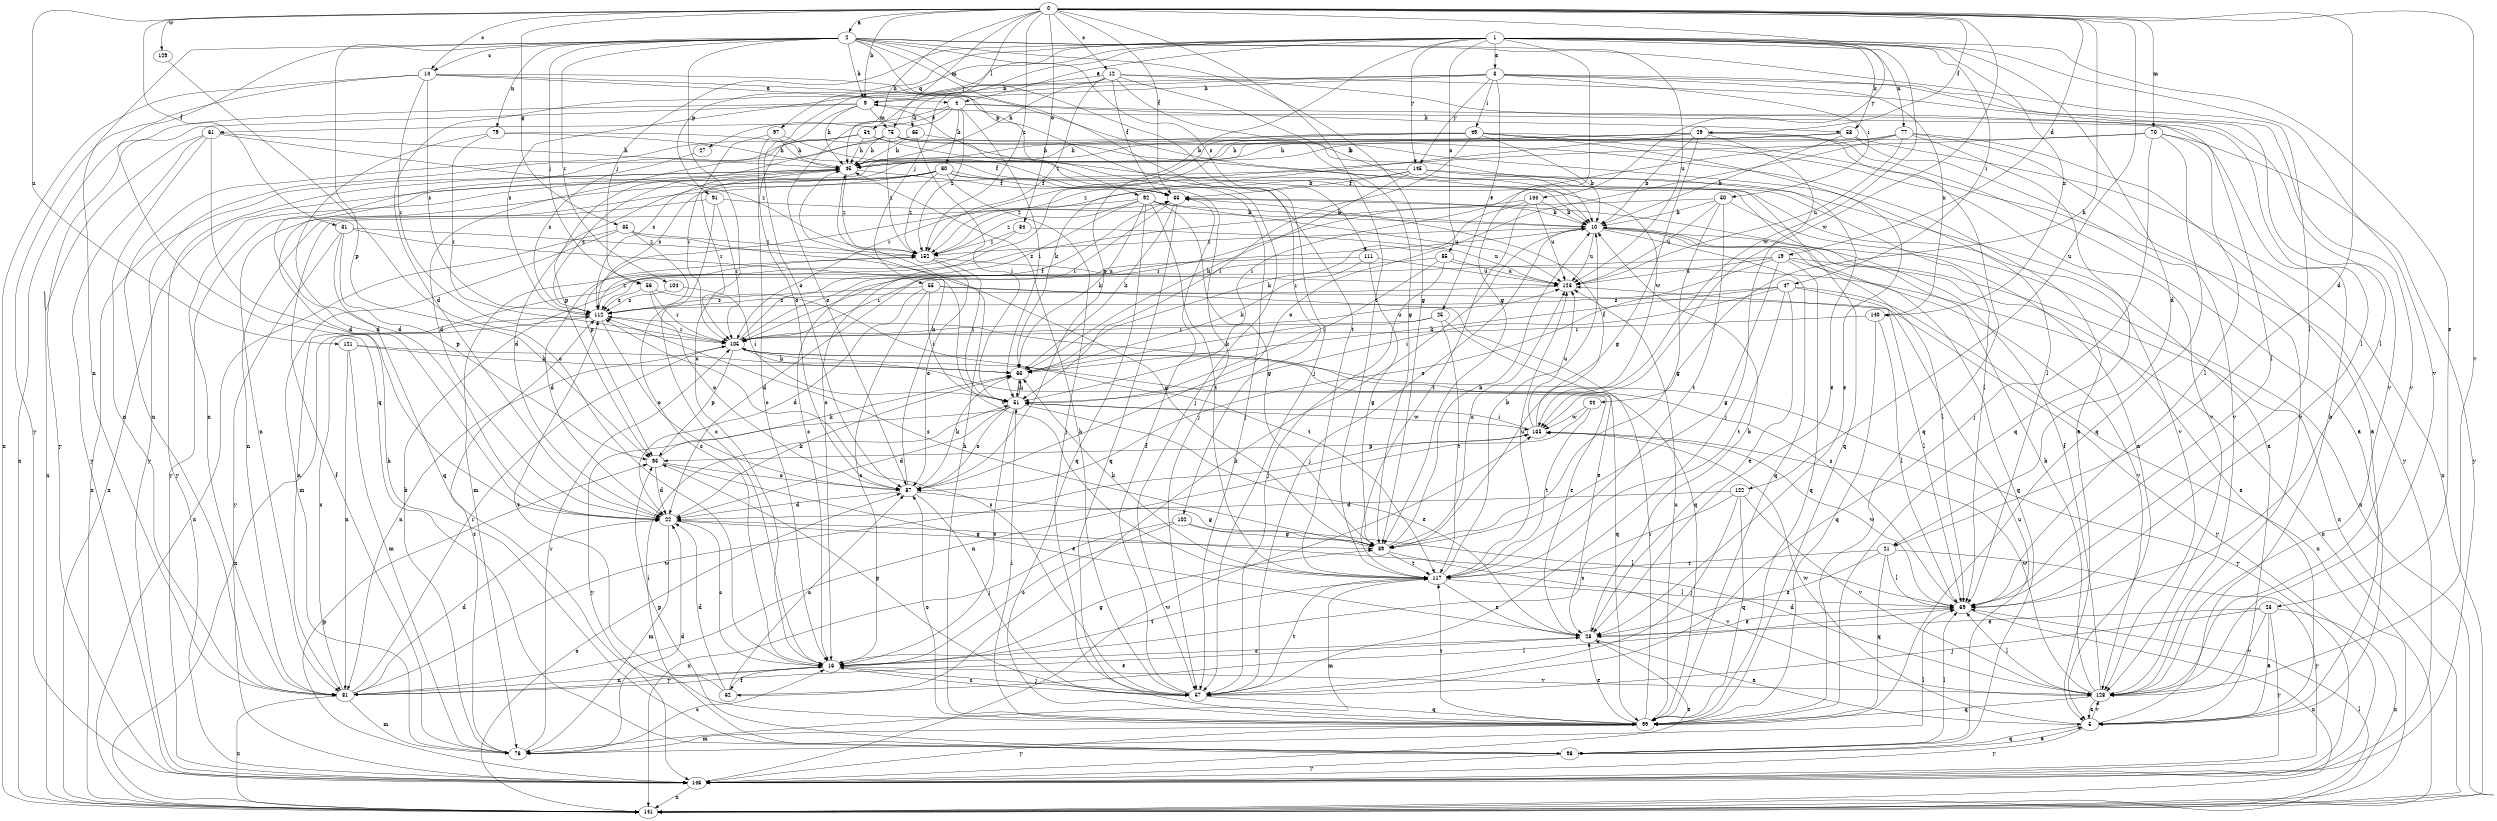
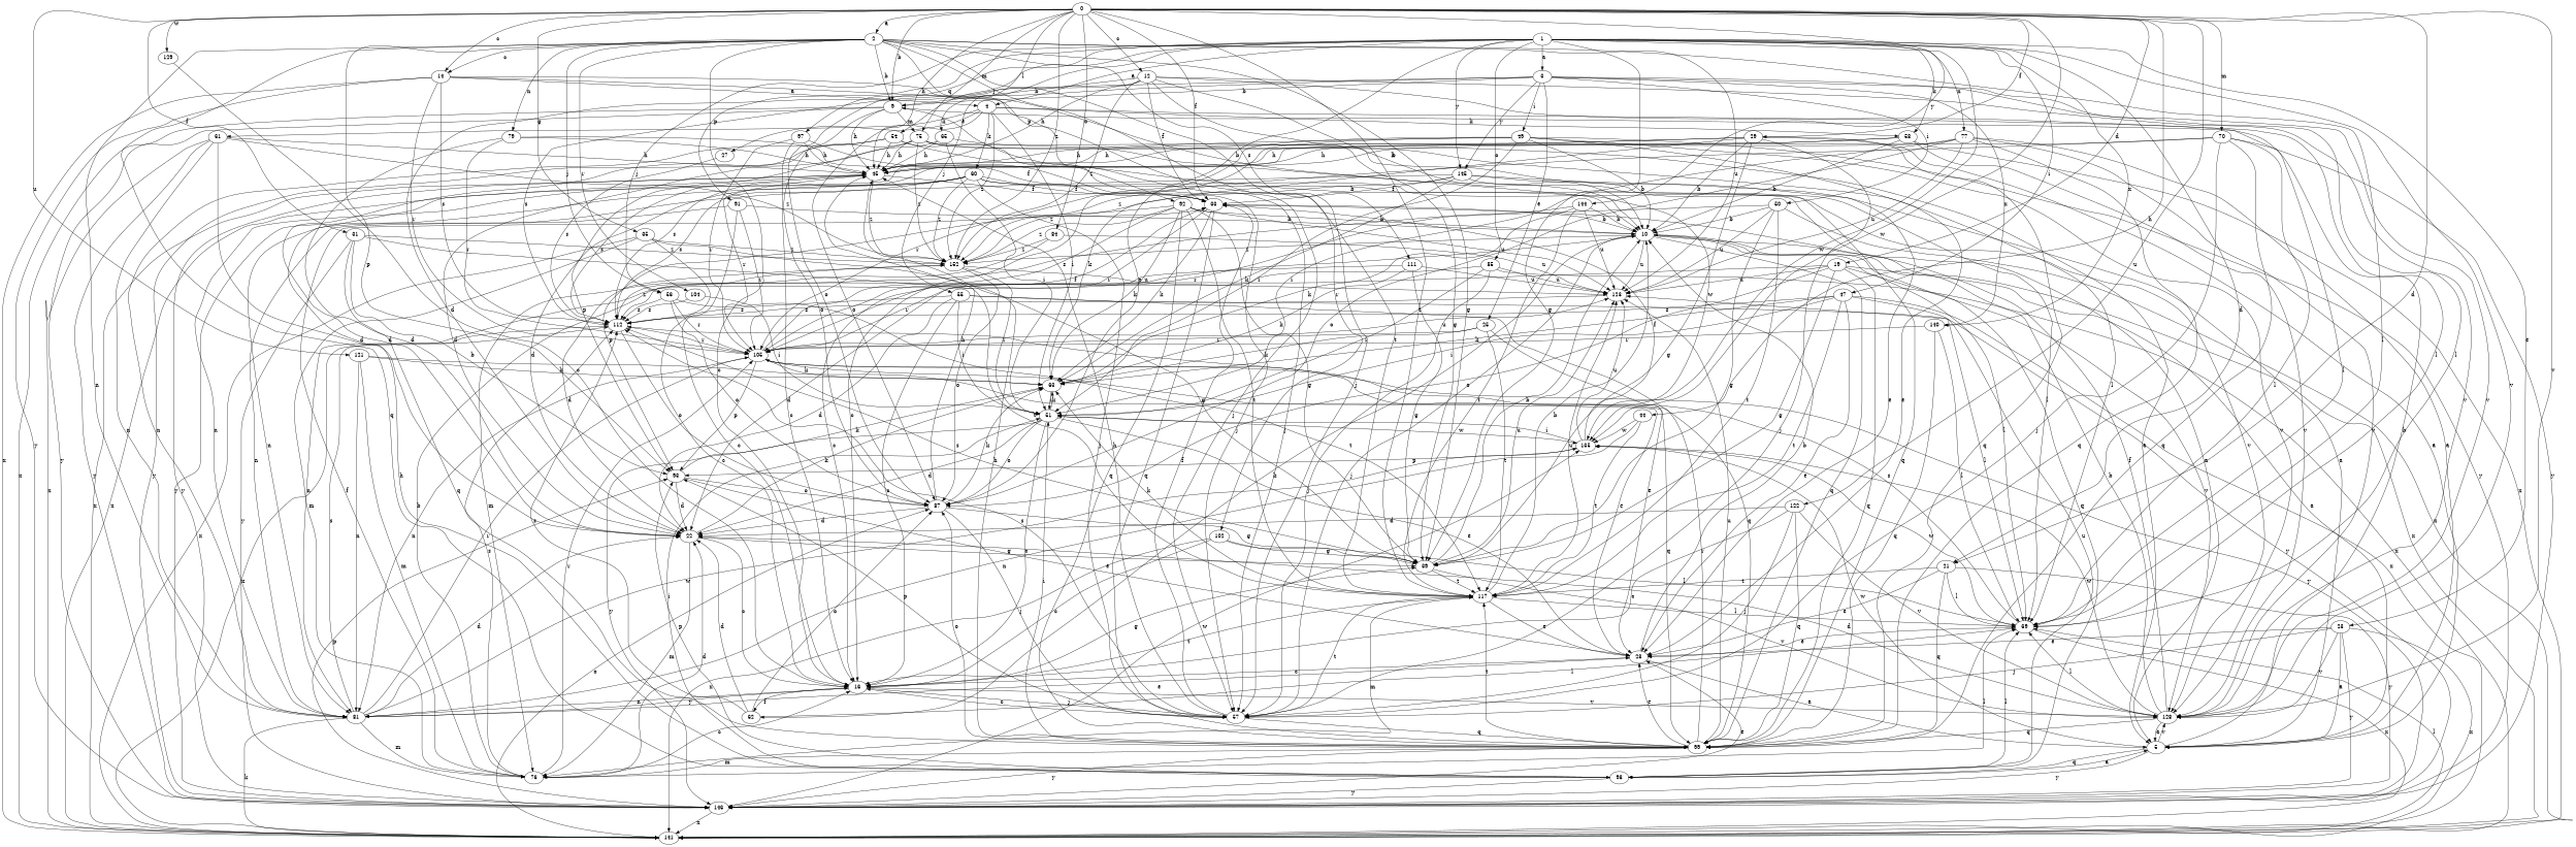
  strict digraph {
    0
    2
    9
    12
    14
    19
    21
    29
    31
    33
    35
    44
    45
    65
    70
    75
    84
    117
    121
    122
    128
    129
    135
    144
    152
    39
    56
    16
    57
    69
    79
    81
    92
    93
    98
    102
    104
    111
    123
    87
    146
    141
    10
    4
    112
    105
    5
    99
    28
    63
    76
    22
    51
    1
    3
    23
    47
    54
    55
    58
    77
    85
    91
    97
    140
    145
    25
    49
    50
    27
    60
    61
    62
    0 -> 2 [label=a]
    0 -> 9 [label=b]
    0 -> 12 [label=c]
    0 -> 14 [label=c]
    0 -> 19 [label=d]
    0 -> 21 [label=d]
    0 -> 29 [label=f]
    0 -> 31 [label=f]
    0 -> 33 [label=f]
    0 -> 35 [label=g]
    0 -> 44 [label=h]
    0 -> 45 [label=h]
    0 -> 65 [label=l]
    0 -> 70 [label=m]
    0 -> 75 [label=m]
    0 -> 84 [label=o]
    0 -> 117 [label=t]
    0 -> 121 [label=u]
    0 -> 122 [label=u]
    0 -> 128 [label=v]
    0 -> 129 [label=w]
    0 -> 135 [label=w]
    0 -> 144 [label=y]
    0 -> 152 [label=z]
    2 -> 9 [label=b]
    2 -> 14 [label=c]
    2 -> 39 [label=g]
    2 -> 56 [label=j]
    2 -> 16 [label=c]
    2 -> 57 [label=j]
    2 -> 69 [label=l]
    2 -> 79 [label=n]
    2 -> 81 [label=n]
    2 -> 92 [label=p]
    2 -> 93 [label=p]
    2 -> 98 [label=q]
    2 -> 102 [label=r]
    2 -> 104 [label=r]
    2 -> 111 [label=s]
    2 -> 123 [label=u]
    9 -> 45 [label=h]
    9 -> 75 [label=m]
    9 -> 57 [label=j]
    9 -> 87 [label=o]
    9 -> 146 [label=y]
    9 -> 141 [label=x]
    12 -> 9 [label=b]
    12 -> 33 [label=f]
    12 -> 45 [label=h]
    12 -> 128 [label=v]
    12 -> 152 [label=z]
    12 -> 39 [label=g]
    12 -> 69 [label=l]
    12 -> 87 [label=o]
    12 -> 10 [label=b]
    14 -> 117 [label=t]
    14 -> 146 [label=y]
    14 -> 141 [label=x]
    14 -> 10 [label=b]
    14 -> 4 [label=a]
    14 -> 112 [label=s]
    14 -> 105 [label=r]
    19 -> 128 [label=v]
    19 -> 39 [label=g]
    19 -> 123 [label=u]
    19 -> 87 [label=o]
    19 -> 105 [label=r]
    19 -> 5 [label=a]
    19 -> 99 [label=q]
    21 -> 117 [label=t]
    21 -> 69 [label=l]
    21 -> 146 [label=y]
    21 -> 99 [label=q]
    21 -> 28 [label=e]
    29 -> 45 [label=h]
    29 -> 39 [label=g]
    29 -> 57 [label=j]
    29 -> 81 [label=n]
    29 -> 10 [label=b]
    29 -> 5 [label=a]
    29 -> 99 [label=q]
    29 -> 63 [label=k]
    31 -> 117 [label=t]
    31 -> 152 [label=z]
-   31 -> 93 [label=p]
+   31 -> 93 [label=b]
    31 -> 146 [label=y]
    31 -> 99 [label=q]
    33 -> 10 [label=b]
    33 -> 105 [label=r]
    33 -> 99 [label=q]
    33 -> 63 [label=k]
    35 -> 152 [label=z]
    35 -> 39 [label=g]
    35 -> 16 [label=c]
    35 -> 141 [label=x]
    35 -> 76 [label=m]
    44 -> 117 [label=t]
    44 -> 135 [label=w]
    44 -> 81 [label=n]
    45 -> 33 [label=f]
    45 -> 152 [label=z]
    45 -> 146 [label=y]
    45 -> 141 [label=x]
    45 -> 112 [label=s]
    45 -> 105 [label=r]
    65 -> 45 [label=h]
    65 -> 5 [label=a]
    65 -> 22 [label=d]
    65 -> 51 [label=i]
    70 -> 45 [label=h]
    70 -> 152 [label=z]
    70 -> 57 [label=j]
    70 -> 69 [label=l]
    70 -> 146 [label=y]
    70 -> 99 [label=q]
    75 -> 45 [label=h]
    75 -> 135 [label=w]
    75 -> 152 [label=z]
    75 -> 69 [label=l]
    75 -> 93 [label=p]
    75 -> 146 [label=y]
    75 -> 28 [label=e]
    84 -> 152 [label=z]
    84 -> 123 [label=u]
    84 -> 76 [label=m]
    117 -> 69 [label=l]
    117 -> 123 [label=u]
    117 -> 10 [label=b]
    117 -> 28 [label=e]
    117 -> 63 [label=k]
    117 -> 76 [label=m]
    121 -> 81 [label=n]
    121 -> 28 [label=e]
    121 -> 63 [label=k]
    121 -> 76 [label=m]
    122 -> 128 [label=v]
    122 -> 16 [label=c]
    122 -> 57 [label=j]
    122 -> 99 [label=q]
    122 -> 22 [label=d]
    128 -> 33 [label=f]
    128 -> 135 [label=w]
    128 -> 69 [label=l]
    128 -> 10 [label=b]
    128 -> 5 [label=a]
    128 -> 99 [label=q]
    128 -> 22 [label=d]
    129 -> 16 [label=c]
    135 -> 33 [label=f]
    135 -> 93 [label=p]
    135 -> 123 [label=u]
    135 -> 51 [label=i]
    144 -> 117 [label=t]
    144 -> 123 [label=u]
    144 -> 10 [label=b]
    144 -> 112 [label=s]
    144 -> 63 [label=k]
    152 -> 123 [label=u]
    152 -> 87 [label=o]
    152 -> 22 [label=d]
    152 -> 51 [label=i]
    39 -> 117 [label=t]
    39 -> 128 [label=v]
    39 -> 123 [label=u]
    39 -> 10 [label=b]
    39 -> 112 [label=s]
    56 -> 117 [label=t]
    56 -> 87 [label=o]
    56 -> 112 [label=s]
    56 -> 105 [label=r]
    16 -> 117 [label=t]
    16 -> 128 [label=v]
    16 -> 39 [label=g]
    16 -> 57 [label=j]
    16 -> 81 [label=n]
    16 -> 62 [label=f]
    57 -> 33 [label=f]
    57 -> 45 [label=h]
    57 -> 117 [label=t]
    57 -> 16 [label=c]
    57 -> 93 [label=p]
    57 -> 112 [label=s]
    57 -> 99 [label=q]
    69 -> 135 [label=w]
    69 -> 141 [label=x]
    69 -> 112 [label=s]
    69 -> 28 [label=e]
    79 -> 33 [label=f]
    79 -> 45 [label=h]
    79 -> 105 [label=r]
    79 -> 22 [label=d]
    81 -> 135 [label=w]
    81 -> 16 [label=y]
-   81 -> 141 [label=x]
+   81 -> 141 [label=k]
    81 -> 112 [label=s]
    81 -> 105 [label=r]
    81 -> 28 [label=e]
    81 -> 76 [label=m]
    81 -> 22 [label=d]
    92 -> 117 [label=t]
    92 -> 152 [label=z]
    92 -> 39 [label=g]
    92 -> 16 [label=c]
    92 -> 93 [label=p]
    92 -> 123 [label=u]
    92 -> 10 [label=b]
    92 -> 99 [label=q]
    92 -> 63 [label=k]
    93 -> 87 [label=o]
    93 -> 28 [label=e]
    93 -> 63 [label=k]
    93 -> 22 [label=d]
    98 -> 45 [label=h]
    98 -> 69 [label=l]
    98 -> 93 [label=p]
    98 -> 123 [label=u]
    98 -> 146 [label=y]
    98 -> 5 [label=a]
    98 -> 51 [label=i]
    102 -> 39 [label=g]
    102 -> 16 [label=c]
    102 -> 69 [label=l]
    102 -> 141 [label=x]
    104 -> 112 [label=s]
    104 -> 51 [label=i]
    111 -> 39 [label=g]
    111 -> 81 [label=n]
    111 -> 123 [label=u]
    111 -> 63 [label=k]
    123 -> 112 [label=s]
    87 -> 45 [label=h]
    87 -> 39 [label=g]
    87 -> 57 [label=j]
    87 -> 63 [label=k]
    87 -> 22 [label=d]
    146 -> 135 [label=w]
    146 -> 93 [label=p]
    146 -> 141 [label=x]
    146 -> 28 [label=e]
    141 -> 69 [label=l]
    141 -> 87 [label=o]
    10 -> 152 [label=z]
    10 -> 57 [label=j]
    10 -> 69 [label=l]
    10 -> 98 [label=q]
    10 -> 123 [label=u]
    10 -> 141 [label=x]
    10 -> 99 [label=q]
    10 -> 62 [label=k]
    4 -> 152 [label=z]
    4 -> 69 [label=l]
    4 -> 87 [label=o]
    4 -> 51 [label=i]
    4 -> 58 [label=k]
    4 -> 27 [label=e]
    4 -> 60 [label=k]
    4 -> 61 [label=k]
    112 -> 152 [label=z]
    112 -> 87 [label=o]
    112 -> 141 [label=x]
    112 -> 105 [label=r]
    105 -> 33 [label=f]
    105 -> 81 [label=n]
    105 -> 93 [label=p]
    105 -> 123 [label=u]
    105 -> 146 [label=y]
    105 -> 99 [label=q]
    105 -> 63 [label=k]
    5 -> 9 [label=b]
    5 -> 128 [label=v]
    5 -> 135 [label=w]
    5 -> 98 [label=q]
    5 -> 146 [label=y]
    99 -> 45 [label=h]
    99 -> 117 [label=t]
    99 -> 123 [label=u]
    99 -> 87 [label=o]
    99 -> 146 [label=y]
    99 -> 105 [label=r]
    99 -> 28 [label=e]
    99 -> 76 [label=m]
    99 -> 51 [label=i]
    28 -> 16 [label=c]
    28 -> 10 [label=b]
    28 -> 5 [label=a]
    63 -> 51 [label=i]
    76 -> 33 [label=f]
    76 -> 16 [label=c]
    76 -> 69 [label=l]
    76 -> 10 [label=b]
    76 -> 112 [label=s]
    76 -> 105 [label=r]
    76 -> 22 [label=d]
    22 -> 39 [label=g]
    22 -> 16 [label=c]
    22 -> 63 [label=k]
    22 -> 76 [label=m]
    51 -> 135 [label=w]
    51 -> 16 [label=c]
    51 -> 87 [label=o]
    51 -> 146 [label=y]
    51 -> 28 [label=e]
    51 -> 63 [label=k]
    51 -> 22 [label=d]
    1 -> 21 [label=d]
    1 -> 128 [label=v]
    1 -> 135 [label=w]
    1 -> 39 [label=g]
    1 -> 56 [label=j]
    1 -> 87 [label=o]
    1 -> 4 [label=a]
    1 -> 3 [label=a]
    1 -> 23 [label=e]
    1 -> 47 [label=i]
    1 -> 54 [label=j]
    1 -> 55 [label=j]
    1 -> 58 [label=k]
    1 -> 77 [label=n]
    1 -> 85 [label=o]
    1 -> 91 [label=p]
    1 -> 97 [label=q]
    1 -> 140 [label=x]
    1 -> 145 [label=y]
    3 -> 9 [label=b]
    3 -> 128 [label=v]
    3 -> 69 [label=l]
    3 -> 112 [label=s]
    3 -> 22 [label=d]
    3 -> 140 [label=x]
    3 -> 145 [label=y]
    3 -> 25 [label=e]
    3 -> 49 [label=i]
    3 -> 50 [label=i]
    23 -> 128 [label=v]
    23 -> 57 [label=j]
    23 -> 146 [label=y]
    23 -> 141 [label=x]
    23 -> 5 [label=a]
    23 -> 28 [label=e]
    47 -> 117 [label=t]
    47 -> 69 [label=l]
    47 -> 141 [label=x]
    47 -> 112 [label=s]
    47 -> 28 [label=e]
    47 -> 63 [label=k]
    47 -> 51 [label=i]
    54 -> 45 [label=h]
    54 -> 57 [label=j]
    54 -> 81 [label=n]
    54 -> 10 [label=b]
    54 -> 22 [label=d]
    55 -> 16 [label=c]
    55 -> 146 [label=y]
    55 -> 112 [label=s]
    55 -> 99 [label=q]
    55 -> 22 [label=d]
    55 -> 51 [label=i]
    58 -> 45 [label=h]
    58 -> 128 [label=v]
    58 -> 141 [label=x]
    58 -> 10 [label=b]
    58 -> 112 [label=s]
    77 -> 45 [label=h]
    77 -> 128 [label=v]
    77 -> 123 [label=u]
    77 -> 87 [label=o]
    77 -> 5 [label=a]
    77 -> 99 [label=q]
    77 -> 51 [label=i]
    85 -> 57 [label=j]
    85 -> 123 [label=u]
    85 -> 141 [label=x]
    85 -> 22 [label=d]
    85 -> 51 [label=i]
    91 -> 16 [label=c]
    91 -> 81 [label=n]
    91 -> 10 [label=b]
    91 -> 105 [label=r]
    97 -> 45 [label=h]
    97 -> 16 [label=c]
    97 -> 57 [label=j]
    97 -> 105 [label=r]
    140 -> 69 [label=l]
    140 -> 105 [label=r]
    140 -> 99 [label=q]
    145 -> 33 [label=f]
    145 -> 152 [label=z]
    145 -> 69 [label=l]
    145 -> 81 [label=n]
    145 -> 5 [label=a]
    145 -> 99 [label=q]
    145 -> 63 [label=k]
    25 -> 117 [label=t]
    25 -> 105 [label=r]
    25 -> 28 [label=e]
    25 -> 63 [label=k]
    49 -> 45 [label=h]
    49 -> 128 [label=v]
    49 -> 16 [label=c]
    49 -> 146 [label=y]
    49 -> 10 [label=b]
    49 -> 105 [label=r]
    49 -> 28 [label=e]
    49 -> 51 [label=i]
    50 -> 117 [label=t]
    50 -> 39 [label=g]
    50 -> 123 [label=u]
    50 -> 141 [label=x]
    50 -> 10 [label=b]
    50 -> 105 [label=r]
    27 -> 112 [label=s]
    60 -> 33 [label=f]
    60 -> 128 [label=v]
    60 -> 152 [label=z]
    60 -> 57 [label=j]
    60 -> 146 [label=y]
    60 -> 141 [label=x]
    60 -> 112 [label=s]
    60 -> 5 [label=a]
    60 -> 22 [label=d]
    61 -> 45 [label=h]
    61 -> 152 [label=z]
    61 -> 81 [label=n]
    61 -> 146 [label=y]
    61 -> 141 [label=x]
    61 -> 22 [label=d]
    62 -> 69 [label=l]
    62 -> 87 [label=o]
    62 -> 112 [label=s]
    62 -> 22 [label=d]
  }
